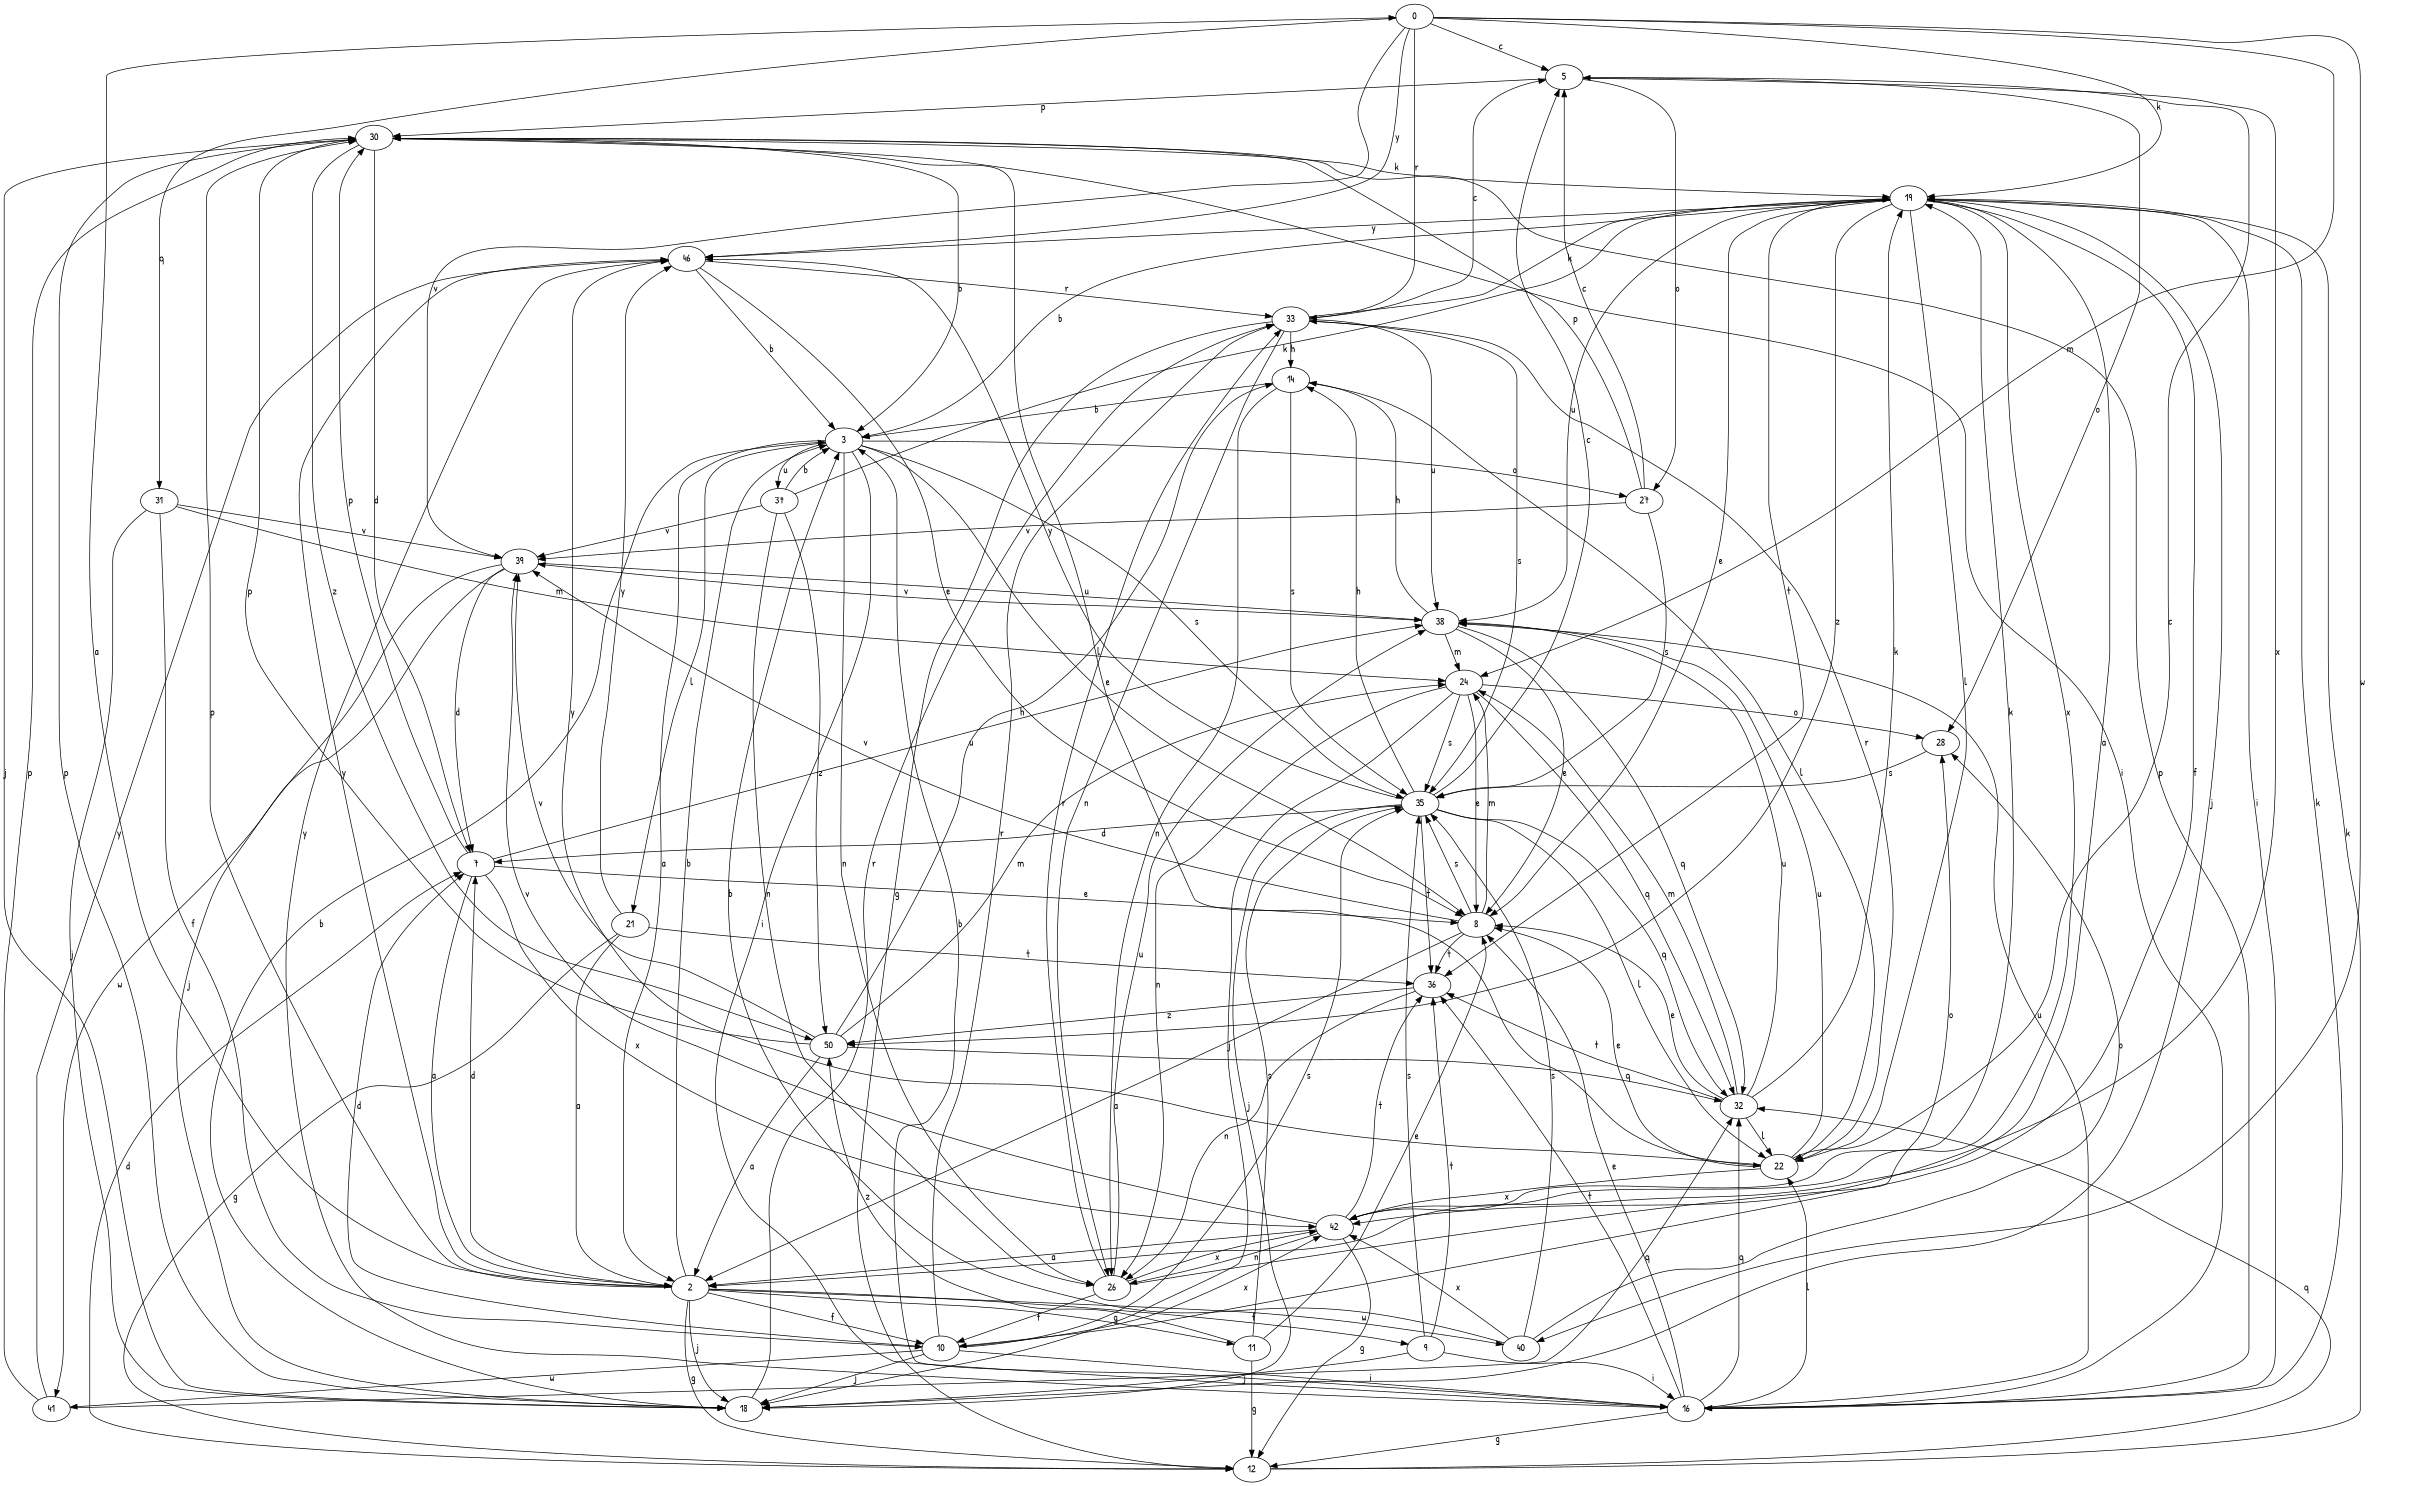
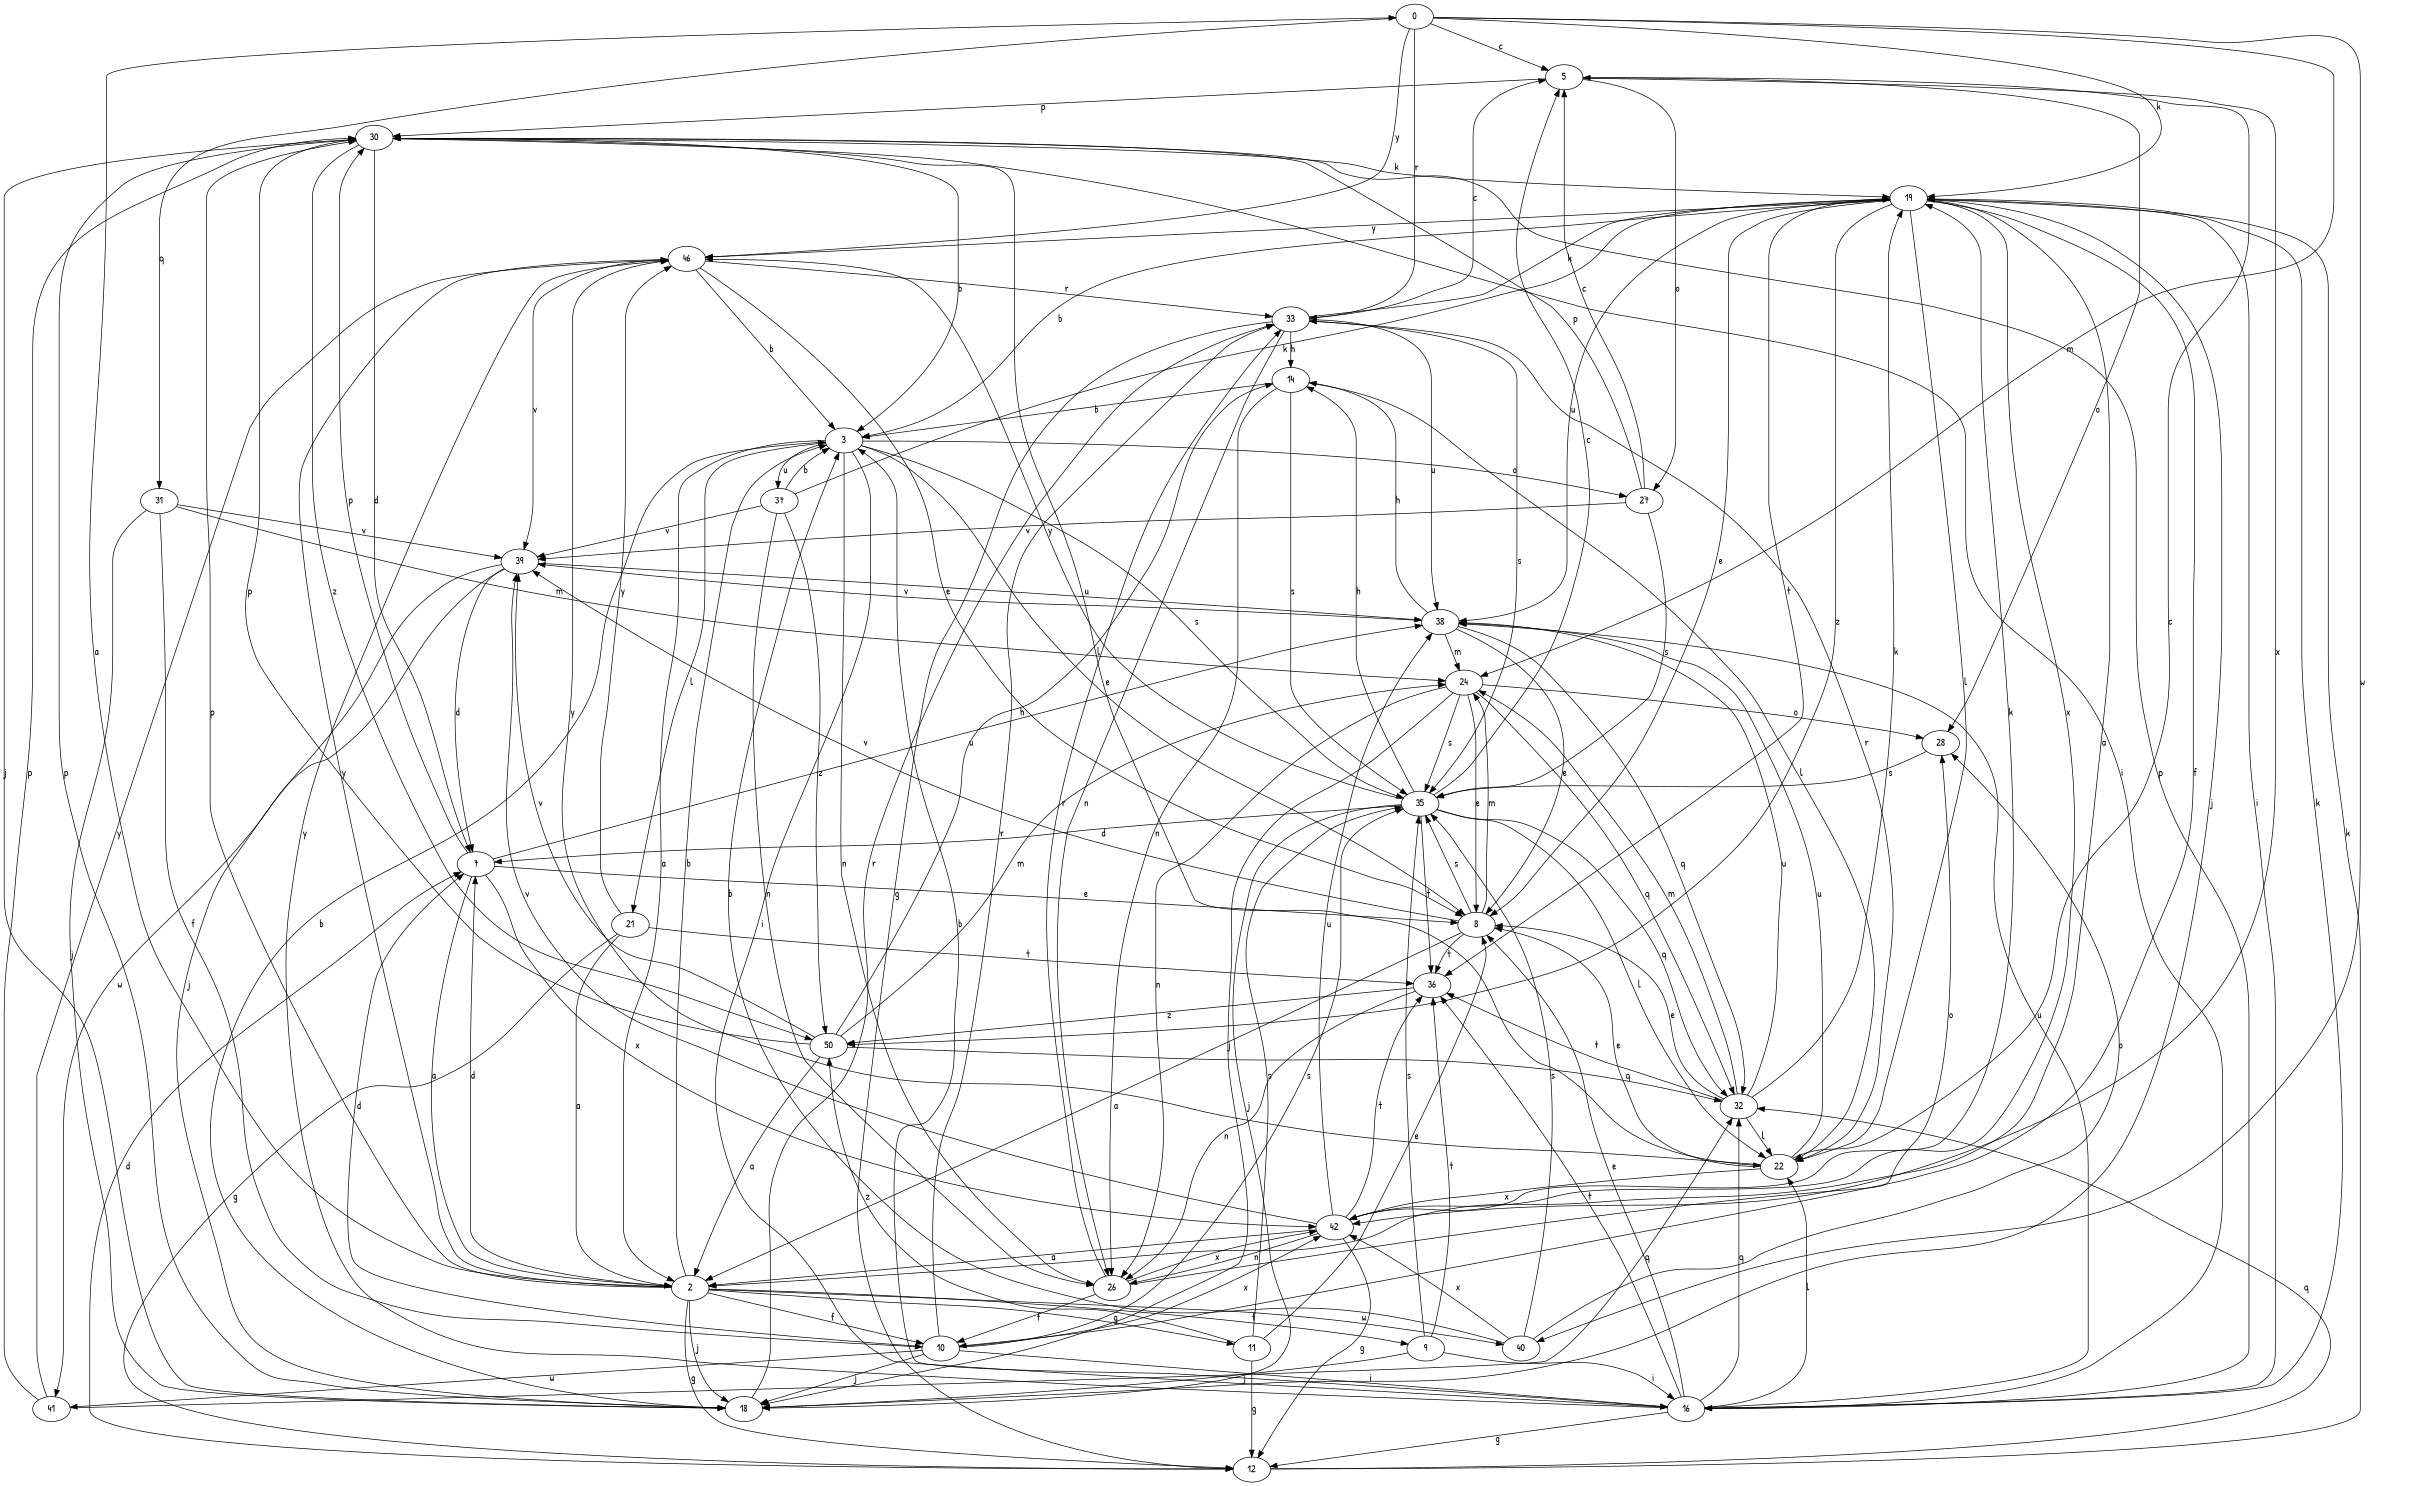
  strict digraph {
    fontname="Patrick Hand"
    node [fontname="Patrick Hand"]
    edge [fontname="Patrick Hand"]
    0
    5
    19
    24
    31
    33
    40
    46
    30
    27
    28
    n12 [label=42]
    2
    3
    10
    18
    8
    16
    38
    36
    50
    22
    26
    35
    32
    39
    12
    14
    7
    9
    11
    21
    37
    41
    0 -> 5 [label=c]
    0 -> 19 [label=k]
    0 -> 24 [label=m]
    0 -> 31 [label=q]
    0 -> 33 [label=r]
    0 -> 40 [label=w]
    0 -> 46 [label=y]
    5 -> 30 [label=p]
    5 -> 27 [label=o]
    5 -> 28 [label=o]
    5 -> n12 [label=x]
    19 -> 46 [label=y]
    19 -> n12 [label=x]
    19 -> 2 [label=a]
    19 -> 3 [label=b]
    19 -> 10 [label=f]
    19 -> 18 [label=j]
    19 -> 8 [label=e]
    19 -> 16 [label=i]
    19 -> 38 [label=u]
    19 -> 36 [label=t]
    19 -> 50 [label=z]
    19 -> 22 [label=l]
    24 -> 28 [label=o]
    24 -> 18 [label=j]
    24 -> 8 [label=e]
    24 -> 26 [label=n]
    24 -> 35 [label=s]
    24 -> 32 [label=q]
    31 -> 24 [label=m]
    31 -> 10 [label=f]
    31 -> 18 [label=j]
    31 -> 39 [label=v]
    33 -> 5 [label=c]
    33 -> 19 [label=k]
    33 -> 38 [label=u]
    33 -> 26 [label=n]
    33 -> 35 [label=s]
    33 -> 12 [label=g]
    33 -> 14 [label=h]
    40 -> 28 [label=o]
    40 -> n12 [label=x]
    40 -> 3 [label=b]
    40 -> 35 [label=s]
    46 -> 33 [label=r]
    46 -> 3 [label=b]
    46 -> 8 [label=e]
-   0 -> 39 [label=v]
+   46 -> 39 [label=v]
    30 -> 19 [label=k]
    30 -> 3 [label=b]
    30 -> 18 [label=j]
    30 -> 16 [label=i]
    30 -> 50 [label=z]
    30 -> 22 [label=l]
    30 -> 7 [label=d]
    27 -> 5 [label=c]
    27 -> 30 [label=p]
    27 -> 35 [label=s]
    27 -> 39 [label=v]
    28 -> 35 [label=s]
    n12 -> 19 [label=k]
    n12 -> 2 [label=a]
    n12 -> 36 [label=t]
    n12 -> 26 [label=n]
    n12 -> 39 [label=v]
    n12 -> 12 [label=g]
    2 -> 0 [label=a]
    2 -> 40 [label=w]
    2 -> 46 [label=y]
    2 -> 30 [label=p]
    2 -> 3 [label=b]
    2 -> 10 [label=f]
    2 -> 18 [label=j]
    2 -> 12 [label=g]
    2 -> 7 [label=d]
    2 -> 9 [label=f]
    2 -> 11 [label=g]
    3 -> 27 [label=o]
    3 -> 2 [label=a]
    3 -> 8 [label=e]
    3 -> 16 [label=i]
    3 -> 26 [label=n]
    3 -> 35 [label=s]
    3 -> 21 [label=l]
    3 -> 37 [label=u]
    10 -> 33 [label=r]
    10 -> n12 [label=x]
    10 -> 18 [label=j]
    10 -> 16 [label=i]
    10 -> 35 [label=s]
    10 -> 7 [label=d]
    10 -> 41 [label=w]
    18 -> 33 [label=r]
    18 -> 30 [label=p]
    18 -> 3 [label=b]
    8 -> 24 [label=m]
    8 -> 2 [label=a]
    8 -> 36 [label=t]
    8 -> 35 [label=s]
    8 -> 39 [label=v]
    16 -> 19 [label=k]
    16 -> 46 [label=y]
    16 -> 30 [label=p]
    16 -> 3 [label=b]
    16 -> 8 [label=e]
    16 -> 38 [label=u]
    16 -> 36 [label=t]
    16 -> 22 [label=l]
    16 -> 32 [label=q]
    16 -> 12 [label=g]
    38 -> 24 [label=m]
    38 -> 8 [label=e]
    38 -> 32 [label=q]
    38 -> 39 [label=v]
    38 -> 14 [label=h]
    36 -> 50 [label=z]
    36 -> 26 [label=n]
    50 -> 24 [label=m]
    50 -> 30 [label=p]
    50 -> 2 [label=a]
    50 -> 32 [label=q]
    50 -> 39 [label=v]
    50 -> 14 [label=h]
    22 -> 5 [label=c]
    22 -> 33 [label=r]
    22 -> 46 [label=y]
    22 -> n12 [label=x]
    22 -> 8 [label=e]
    22 -> 38 [label=u]
    26 -> 33 [label=r]
    26 -> 28 [label=o]
    26 -> n12 [label=x]
    26 -> 10 [label=f]
-   26 -> 38 [label=u]
+   n12 -> 38 [label=u]
    35 -> 5 [label=c]
    35 -> 46 [label=y]
    35 -> 18 [label=j]
    35 -> 36 [label=t]
    35 -> 22 [label=l]
    35 -> 32 [label=q]
    35 -> 14 [label=h]
    35 -> 7 [label=d]
    32 -> 19 [label=k]
    32 -> 24 [label=m]
    32 -> 8 [label=e]
    32 -> 38 [label=u]
    32 -> 36 [label=t]
    32 -> 22 [label=l]
    39 -> 18 [label=j]
    39 -> 38 [label=u]
    39 -> 7 [label=d]
    39 -> 41 [label=w]
    12 -> 19 [label=k]
    12 -> 32 [label=q]
    12 -> 7 [label=d]
    14 -> 3 [label=b]
    14 -> 22 [label=l]
    14 -> 26 [label=n]
    14 -> 35 [label=s]
    7 -> 30 [label=p]
    7 -> n12 [label=x]
    7 -> 2 [label=a]
    7 -> 8 [label=e]
    7 -> 38 [label=u]
    9 -> 18 [label=j]
    9 -> 16 [label=i]
    9 -> 36 [label=t]
    9 -> 35 [label=s]
    11 -> 8 [label=e]
    11 -> 50 [label=z]
    11 -> 35 [label=s]
    11 -> 12 [label=g]
    21 -> 46 [label=y]
    21 -> 2 [label=a]
    21 -> 36 [label=t]
    21 -> 12 [label=g]
    37 -> 19 [label=k]
    37 -> 3 [label=b]
    37 -> 50 [label=z]
    37 -> 26 [label=n]
    37 -> 39 [label=v]
    41 -> 46 [label=y]
    41 -> 30 [label=p]
    41 -> 32 [label=q]
  }
